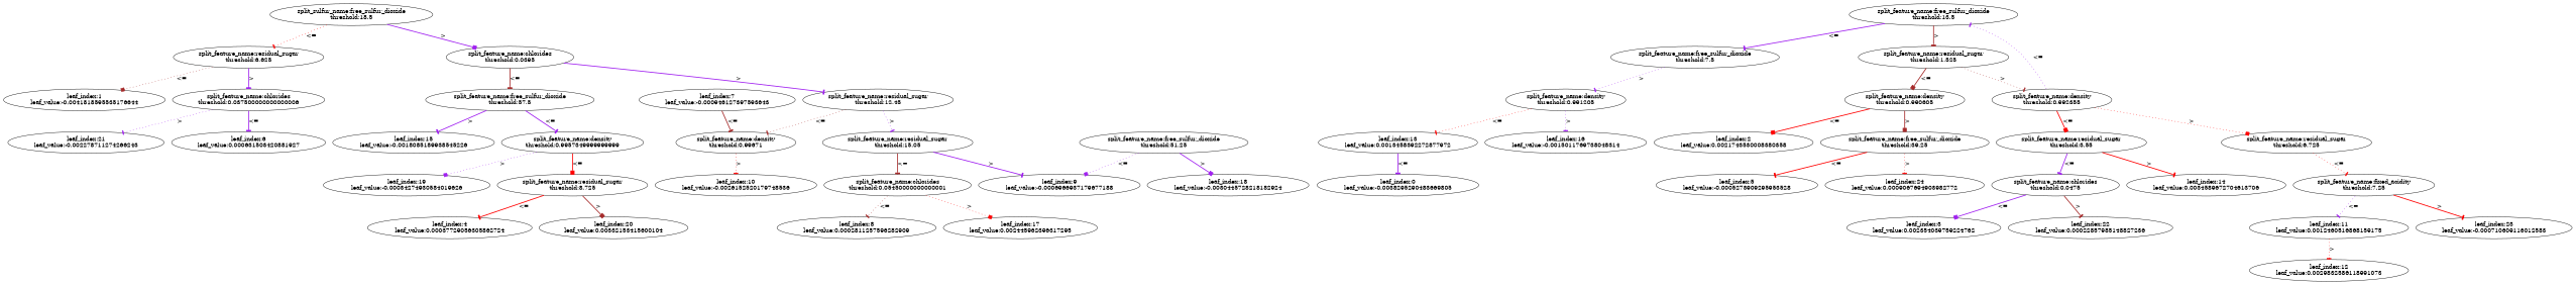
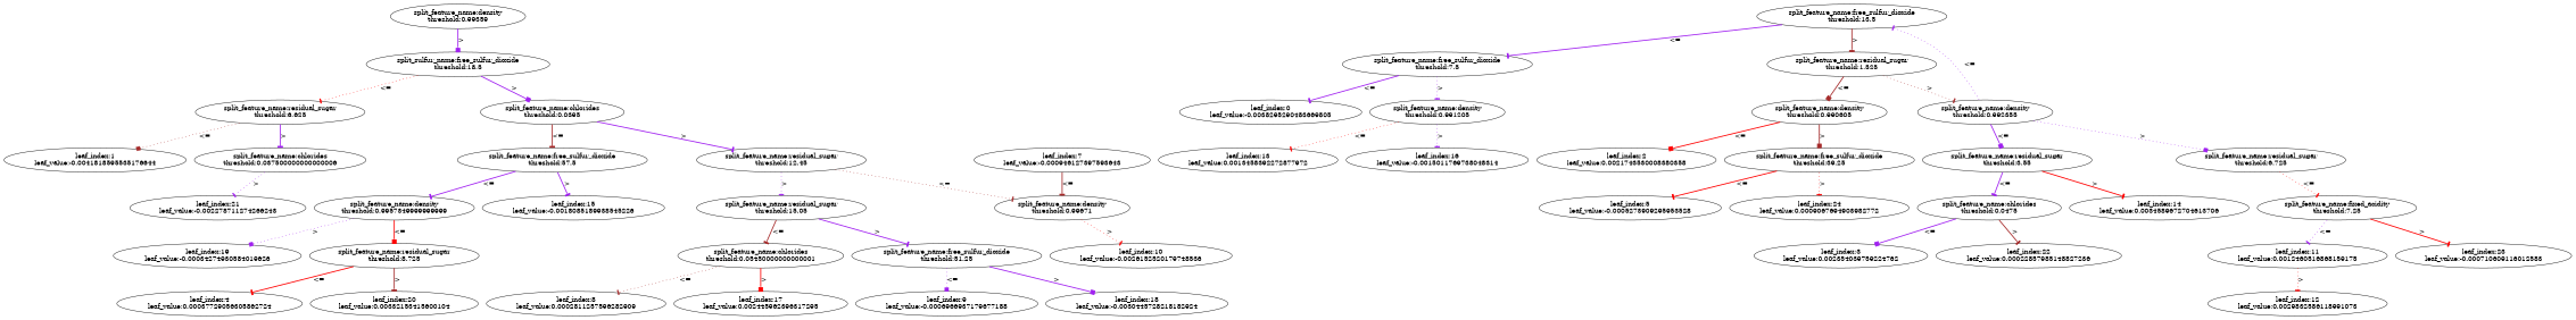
  digraph {
    edge [arrowhead=tee color=purple style=bold]
+   n1 [label="split_feature_name:density\nthreshold:0.99359"]
    n2 [label="split_sulfur_name:free_sulfur_dioxide\nthreshold:18.5"]
    n3 [label="split_feature_name:free_sulfur_dioxide\nthreshold:13.5"]
    n4 [label="split_feature_name:free_sulfur_dioxide\nthreshold:7.5"]
    n5 [label="split_feature_name:residual_sugar\nthreshold:1.525"]
    n6 [label="split_feature_name:residual_sugar\nthreshold:6.625"]
    n7 [label="split_feature_name:chlorides\nthreshold:0.0395"]
    n8 [label="leaf_index:0\nleaf_value:-0.0038295290483669805"]
    n9 [label="split_feature_name:density\nthreshold:0.991205"]
    n10 [label="split_feature_name:density\nthreshold:0.990605"]
    n11 [label="split_feature_name:density\nthreshold:0.992355"]
    n12 [label="leaf_index:13\nleaf_value:0.0013458392272877972"]
    n13 [label="leaf_index:16\nleaf_value:-0.0015011769738048314"]
    n14 [label="leaf_index:2\nleaf_value:0.0021743530008380358"]
    n15 [label="split_feature_name:free_sulfur_dioxide\nthreshold:39.25"]
    n16 [label="split_feature_name:residual_sugar\nthreshold:3.55"]
    n17 [label="split_feature_name:residual_sugar\nthreshold:6.725"]
    n18 [label="leaf_index:5\nleaf_value:-0.0005273909295953528"]
    n19 [label="leaf_index:24\nleaf_value:0.0009067694903982772"]
    n20 [label="split_feature_name:chlorides\nthreshold:0.0475"]
    n21 [label="leaf_index:14\nleaf_value:0.0034589672704613706"]
    n22 [label="split_feature_name:fixed_acidity\nthreshold:7.25"]
    n23 [label="leaf_index:3\nleaf_value:0.002354039759224762"]
    n24 [label="leaf_index:22\nleaf_value:0.00022857985148827236"]
    n25 [label="leaf_index:11\nleaf_value:0.0012460516868159175"]
    n26 [label="leaf_index:23\nleaf_value:-0.000710609116012583"]
    n27 [label="leaf_index:12\nleaf_value:0.0029832586118991073"]
    n28 [label="leaf_index:1\nleaf_value:-0.0041818595535176644"]
    n29 [label="split_feature_name:chlorides\nthreshold:0.037500000000000006"]
    n30 [label="split_feature_name:free_sulfur_dioxide\nthreshold:57.5"]
    n31 [label="split_feature_name:residual_sugar\nthreshold:12.45"]
-   n32 [label="leaf_index:6\nleaf_value:0.000631503420881927"]
    n33 [label="leaf_index:21\nleaf_value:-0.002278711274266243"]
    n34 [label="split_feature_name:density\nthreshold:0.9957349999999999"]
    n35 [label="leaf_index:15\nleaf_value:-0.0018085189938545226"]
    n36 [label="split_feature_name:density\nthreshold:0.99671"]
    n37 [label="split_feature_name:residual_sugar\nthreshold:15.05"]
    n38 [label="split_feature_name:residual_sugar\nthreshold:8.725"]
    n39 [label="leaf_index:19\nleaf_value:-0.00034274930584019626"]
    n40 [label="leaf_index:4\nleaf_value:0.00037729056305862724"]
    n41 [label="leaf_index:20\nleaf_value:0.00332153415600104"]
    n42 [label="leaf_index:10\nleaf_value:-0.0026152520179748536"]
    n43 [label="split_feature_name:chlorides\nthreshold:0.05450000000000001"]
    n44 [label="split_feature_name:free_sulfur_dioxide\nthreshold:51.25"]
    n45 [label="leaf_index:7\nleaf_value:-0.000946127397593643"]
    n46 [label="leaf_index:8\nleaf_value:0.0002811257596282909"]
    n47 [label="leaf_index:17\nleaf_value:0.002445962396317295"]
    n48 [label="leaf_index:9\nleaf_value:-0.0006966937179677188"]
    n49 [label="leaf_index:18\nleaf_value:-0.0030445728218182924"]
+   n1 -> n2 [arrowhead=box label=">"]
    n2 -> n6 [color=red label="<=" style=dotted]
    n2 -> n7 [arrowhead=box label=">"]
    n3 -> n4 [label="<="]
    n3 -> n5 [color=brown label=">"]
-   n12 -> n8 [label="<="]
+   n4 -> n8 [label="<="]
    n4 -> n9 [label=">" style=dotted]
    n5 -> n10 [arrowhead=box color=brown label="<="]
    n5 -> n11 [color=brown label=">" style=dotted]
    n6 -> n28 [arrowhead=box color=brown label="<=" style=dotted]
    n6 -> n29 [label=">"]
    n7 -> n30 [color=brown label="<="]
    n7 -> n31 [label=">"]
    n9 -> n12 [color=red label="<=" style=dotted]
    n9 -> n13 [label=">" style=dotted]
    n10 -> n14 [arrowhead=box color=red label="<="]
    n10 -> n15 [arrowhead=box color=brown label=">"]
    n11 -> n3 [label="<=" style=dotted]
-   n11 -> n16 [arrowhead=box color=red label="<="]
-   n11 -> n17 [arrowhead=box color=red label=">" style=dotted]
+   n11 -> n16 [arrowhead=box label="<="]
+   n11 -> n17 [arrowhead=box label=">" style=dotted]
    n15 -> n18 [color=red label="<="]
    n15 -> n19 [color=red label=">" style=dotted]
    n16 -> n20 [label="<="]
    n16 -> n21 [color=red label=">"]
    n17 -> n22 [color=red label="<=" style=dotted]
    n20 -> n23 [arrowhead=box label="<="]
    n20 -> n24 [color=brown label=">"]
    n22 -> n25 [label="<=" style=dotted]
    n22 -> n26 [color=red label=">"]
    n25 -> n27 [color=red label=">" style=dotted]
-   n29 -> n32 [label="<="]
    n29 -> n33 [label=">" style=dotted]
    n30 -> n34 [label="<="]
    n30 -> n35 [label=">"]
    n31 -> n36 [color=brown label="<=" style=dotted]
    n31 -> n37 [label=">" style=dotted]
    n34 -> n38 [arrowhead=box color=red label="<="]
    n34 -> n39 [arrowhead=box label=">" style=dotted]
    n36 -> n42 [color=red label=">" style=dotted]
    n37 -> n43 [color=brown label="<="]
-   n37 -> n48 [label=">"]
+   n37 -> n44 [label=">"]
    n38 -> n40 [color=red label="<="]
-   n38 -> n41 [arrowhead=box color=brown label=">"]
+   n38 -> n41 [color=brown label=">"]
    n43 -> n46 [color=brown label="<=" style=dotted]
-   n43 -> n47 [arrowhead=box color=red label=">" style=dotted]
+   n43 -> n47 [arrowhead=box color=red label=">"]
    n44 -> n48 [arrowhead=box label="<=" style=dotted]
    n44 -> n49 [arrowhead=box label=">"]
    n45 -> n36 [color=brown label="<="]
  }
